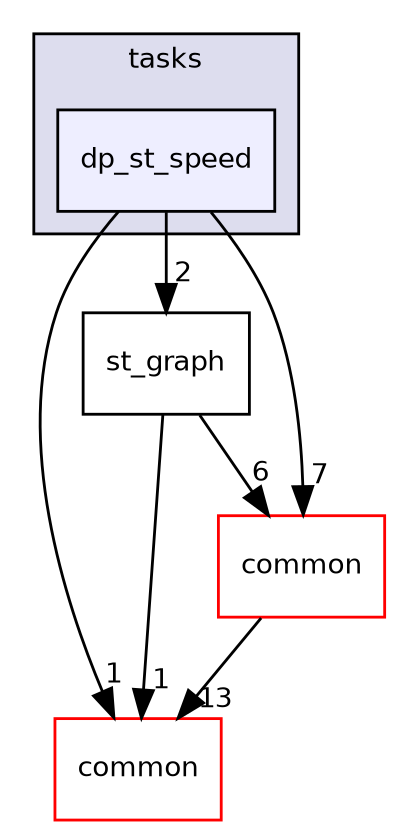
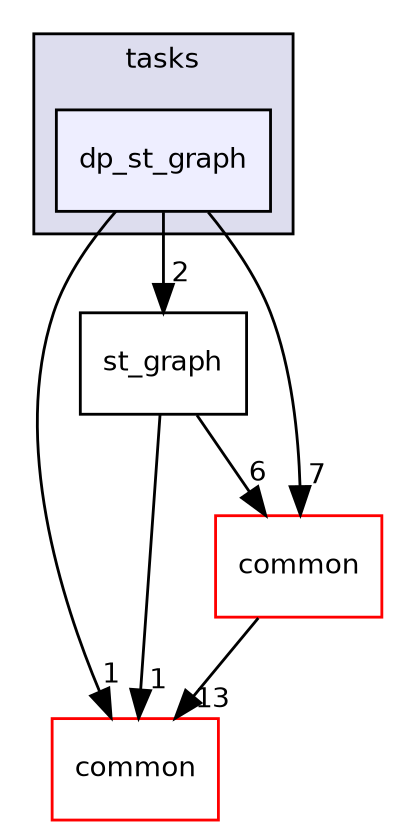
  digraph {
    compound=true
    node [fillcolor=white fontname=Helvetica fontsize=10 shape=box style=filled]
    edge [headlabel=1 labeldistance=1.5 labelfontname=Helvetica labelfontsize=10]
-   n1 [fillcolor="#eeeeff" label=dp_st_speed pencolor=black]
+   n1 [fillcolor="#eeeeff" label=dp_st_graph pencolor=black]
    n2 [color=red label=common]
    n3 [label=st_graph fillcolor="" style=""]
    n4 [color=red label=common]
    subgraph cluster_1 {
      bgcolor="#ddddee"
      fontname=Helvetica
      fontsize=10
      label=tasks
      pencolor=black
      n1
    }
    n1 -> n2
    n1 -> n3 [headlabel=2]
    n1 -> n4 [headlabel=7]
    n3 -> n2
    n3 -> n4 [headlabel=6]
    n4 -> n2 [headlabel=13]
  }
